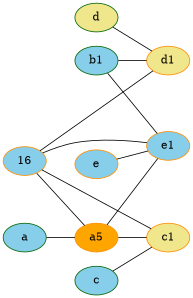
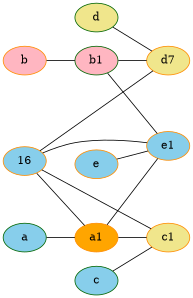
  graph {
    rankdir=LR
    node [color=darkorange fillcolor=skyblue style=filled]
-   b1 [color=darkgreen]
-   d1 [fillcolor=khaki]
+   b1 [color=darkgreen fillcolor=lightpink]
+   d1 [fillcolor=khaki label=d7]
    e1
+   b [fillcolor=lightpink]
    e
    16
-   a1 [fillcolor=orange label=a5]
+   a1 [fillcolor=orange]
    c1 [fillcolor=khaki]
    a [color=darkgreen]
    c [color=darkgreen]
    d [color=darkgreen fillcolor=khaki]
    b1 -- d1
    b1 -- e1
+   b -- b1
    e -- e1
    16 -- d1
    16 -- e1
    16 -- a1
    16 -- c1
    a1 -- e1
    a1 -- c1
    a -- a1
    c -- c1
    d -- d1
  }
